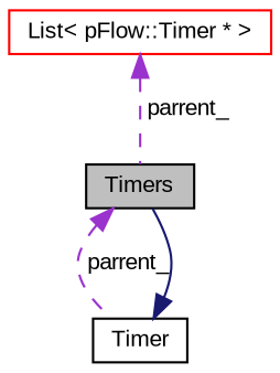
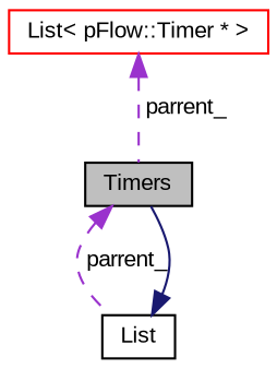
  digraph {
    fontname="Liberation Sans"
    node [color=black fillcolor=white fontname="Liberation Sans" fontsize=10 shape=record style=filled]
    edge [color=darkorchid3 dir=back fontname="Liberation Sans" fontsize=10 labelfontname=Helvetica labelfontsize=10 style=dashed]
    n1 [fillcolor=grey75 fontcolor=black height=0.2 label=Timers width=0.4]
-   n2 [height=0.2 label=Timer width=0.4]
+   n2 [height=0.2 label=List width=0.4]
    n3 [color=red height=0.2 label="List\< pFlow::Timer * \>" width=0.4]
    n1 -> n2 [label=" parrent_"]
    n2 -> n1 [color=midnightblue style=solid]
    n3 -> n1 [label=" parrent_"]
  }
